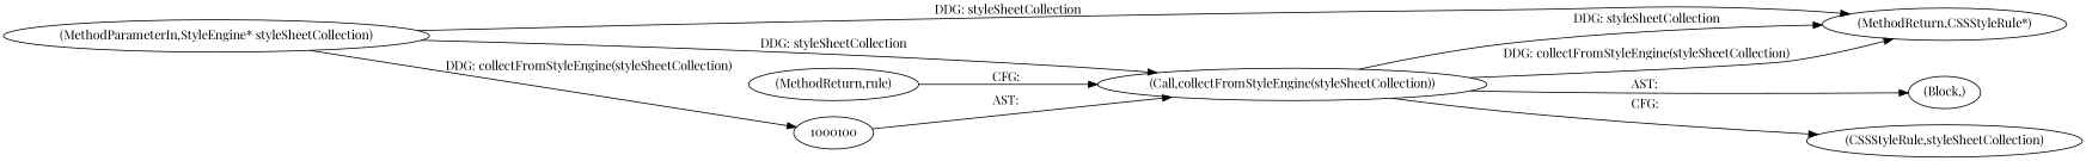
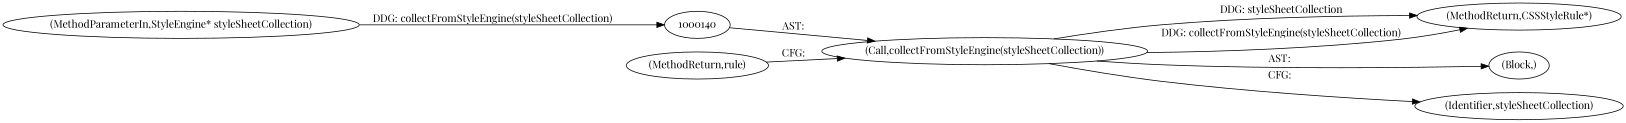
  digraph {
    fontname="Playfair Display"
    rankdir=LR
    node [fontname="Playfair Display"]
    edge [fontname="Playfair Display"]
    n1 [label="(MethodParameterIn,StyleEngine* styleSheetCollection)"]
    n2 [label="(Call,collectFromStyleEngine(styleSheetCollection))"]
    n3 [label="(MethodReturn,CSSStyleRule*)"]
-   1000100
+   1000100 [label=1000140]
    n5 [label="(Block,)"]
-   n6 [label="(CSSStyleRule,styleSheetCollection)"]
+   n6 [label="(Identifier,styleSheetCollection)"]
    n7 [label="(MethodReturn,rule)"]
-   n1 -> n2 [label="DDG: styleSheetCollection"]
-   n1 -> n3 [label="DDG: styleSheetCollection"]
    n1 -> 1000100 [label="DDG: collectFromStyleEngine(styleSheetCollection)"]
    n2 -> n3 [label="DDG: styleSheetCollection"]
    n2 -> n3 [label="DDG: collectFromStyleEngine(styleSheetCollection)"]
    n2 -> n5 [label="AST: "]
    n2 -> n6 [label="CFG: "]
    1000100 -> n2 [label="AST: "]
    n7 -> n2 [label="CFG: "]
  }
